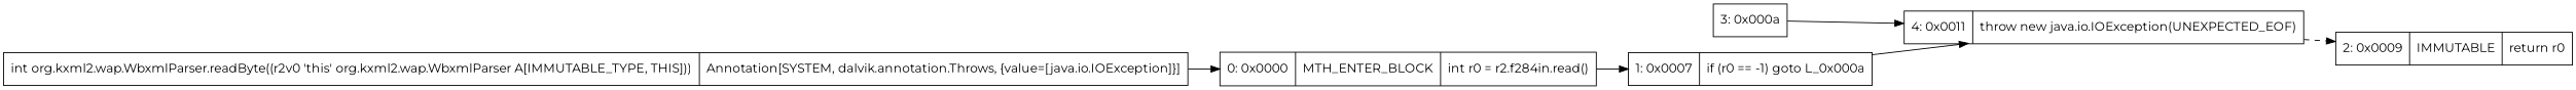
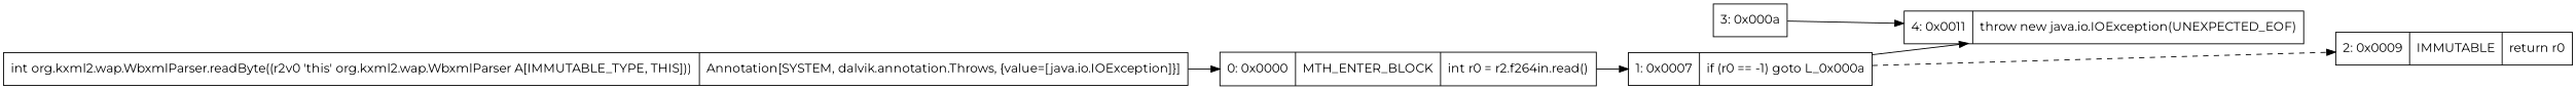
  digraph {
    fontname=Montserrat
    rankdir=LR
    node [fontname=Montserrat shape=record]
    edge [fontname=Montserrat]
-   n1 [label="{0\:\ 0x0000|MTH_ENTER_BLOCK\l|int r0 = r2.f284in.read()\l}"]
+   n1 [label="{0\:\ 0x0000|MTH_ENTER_BLOCK\l|int r0 = r2.f264in.read()\l}"]
    n2 [label="{1\:\ 0x0007|if (r0 == \-1) goto L_0x000a\l}"]
    n3 [label="{2\:\ 0x0009|IMMUTABLE\l|return r0\l}"]
    n4 [label="{4\:\ 0x0011|throw new java.io.IOException(UNEXPECTED_EOF)\l}"]
    n5 [label="{3\:\ 0x000a}"]
    n6 [label="{int org.kxml2.wap.WbxmlParser.readByte((r2v0 'this' org.kxml2.wap.WbxmlParser A[IMMUTABLE_TYPE, THIS]))  | Annotation[SYSTEM, dalvik.annotation.Throws, \{value=[java.io.IOException]\}]\l}"]
    n1 -> n2
-   n4 -> n3 [style=dashed]
+   n2 -> n3 [style=dashed]
    n2 -> n4
    n5 -> n4
    n6 -> n1
  }
